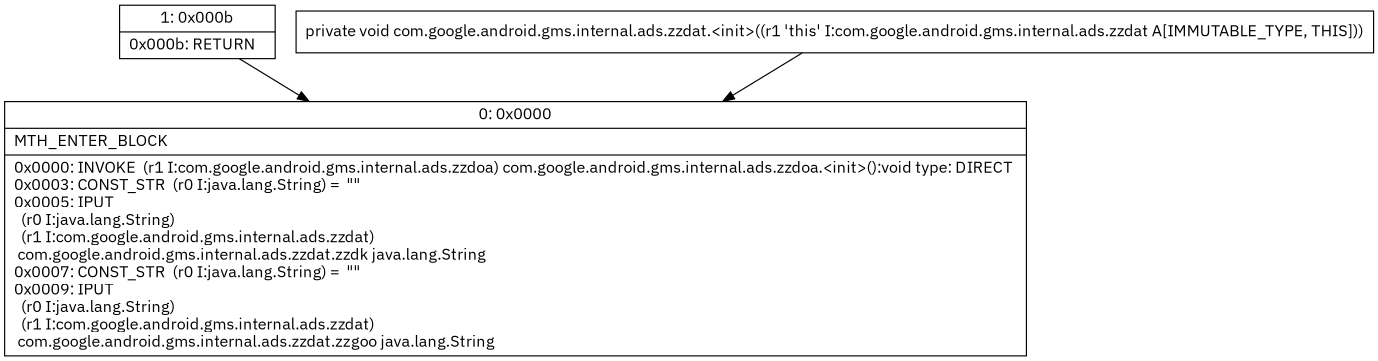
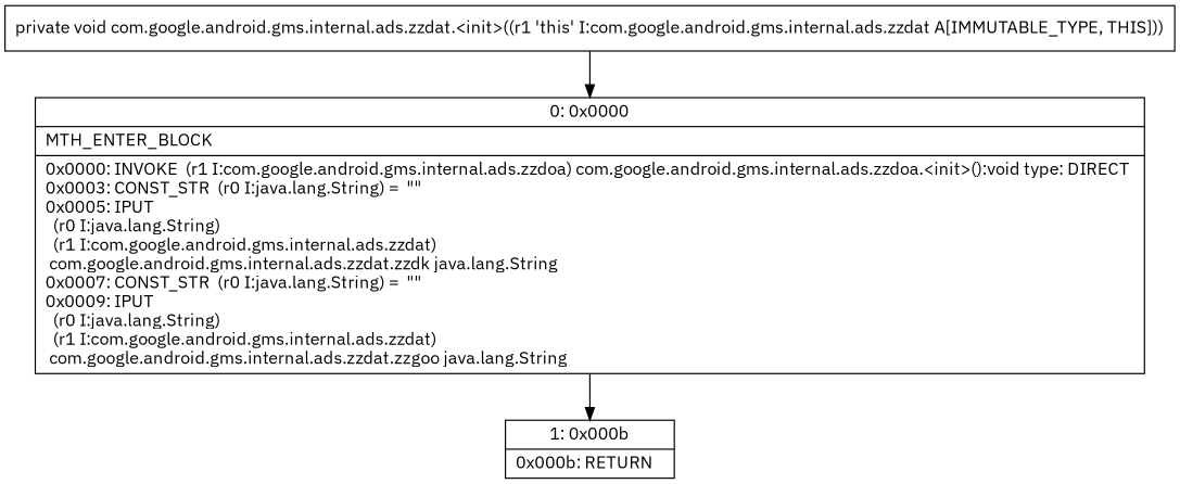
  digraph {
    fontname="IBM Plex Sans"
    node [shape=record fontname="IBM Plex Sans"]
    edge [fontname="IBM Plex Sans"]
    n1 [label="{0\:\ 0x0000|MTH_ENTER_BLOCK\l|0x0000: INVOKE  (r1 I:com.google.android.gms.internal.ads.zzdoa) com.google.android.gms.internal.ads.zzdoa.\<init\>():void type: DIRECT \l0x0003: CONST_STR  (r0 I:java.lang.String) =  \"\" \l0x0005: IPUT  \l  (r0 I:java.lang.String)\l  (r1 I:com.google.android.gms.internal.ads.zzdat)\l com.google.android.gms.internal.ads.zzdat.zzdk java.lang.String \l0x0007: CONST_STR  (r0 I:java.lang.String) =  \"\" \l0x0009: IPUT  \l  (r0 I:java.lang.String)\l  (r1 I:com.google.android.gms.internal.ads.zzdat)\l com.google.android.gms.internal.ads.zzdat.zzgoo java.lang.String \l}"]
    n2 [label="{1\:\ 0x000b|0x000b: RETURN   \l}"]
    n3 [label="{private void com.google.android.gms.internal.ads.zzdat.\<init\>((r1 'this' I:com.google.android.gms.internal.ads.zzdat A[IMMUTABLE_TYPE, THIS])) }"]
-   n2 -> n1
+   n1 -> n2
    n3 -> n1
  }
